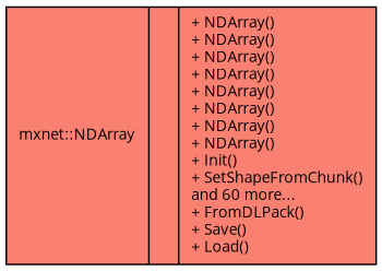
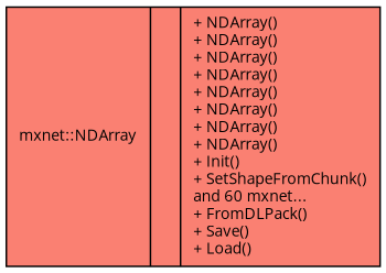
  digraph {
    rankdir=LR
    fontname="Open Sans"
-   n1 [color=black fillcolor=salmon fontcolor=black fontname="Open Sans" fontsize=10 height=0.2 label="{mxnet::NDArray\n||+ NDArray()\l+ NDArray()\l+ NDArray()\l+ NDArray()\l+ NDArray()\l+ NDArray()\l+ NDArray()\l+ NDArray()\l+ Init()\l+ SetShapeFromChunk()\land 60 more...\l+ FromDLPack()\l+ Save()\l+ Load()\l}" shape=record style=filled width=0.4]
+   n1 [color=black fillcolor=salmon fontcolor=black fontname="Open Sans" fontsize=10 height=0.2 label="{mxnet::NDArray\n||+ NDArray()\l+ NDArray()\l+ NDArray()\l+ NDArray()\l+ NDArray()\l+ NDArray()\l+ NDArray()\l+ NDArray()\l+ Init()\l+ SetShapeFromChunk()\land 60 mxnet...\l+ FromDLPack()\l+ Save()\l+ Load()\l}" shape=record style=filled width=0.4]
  }
